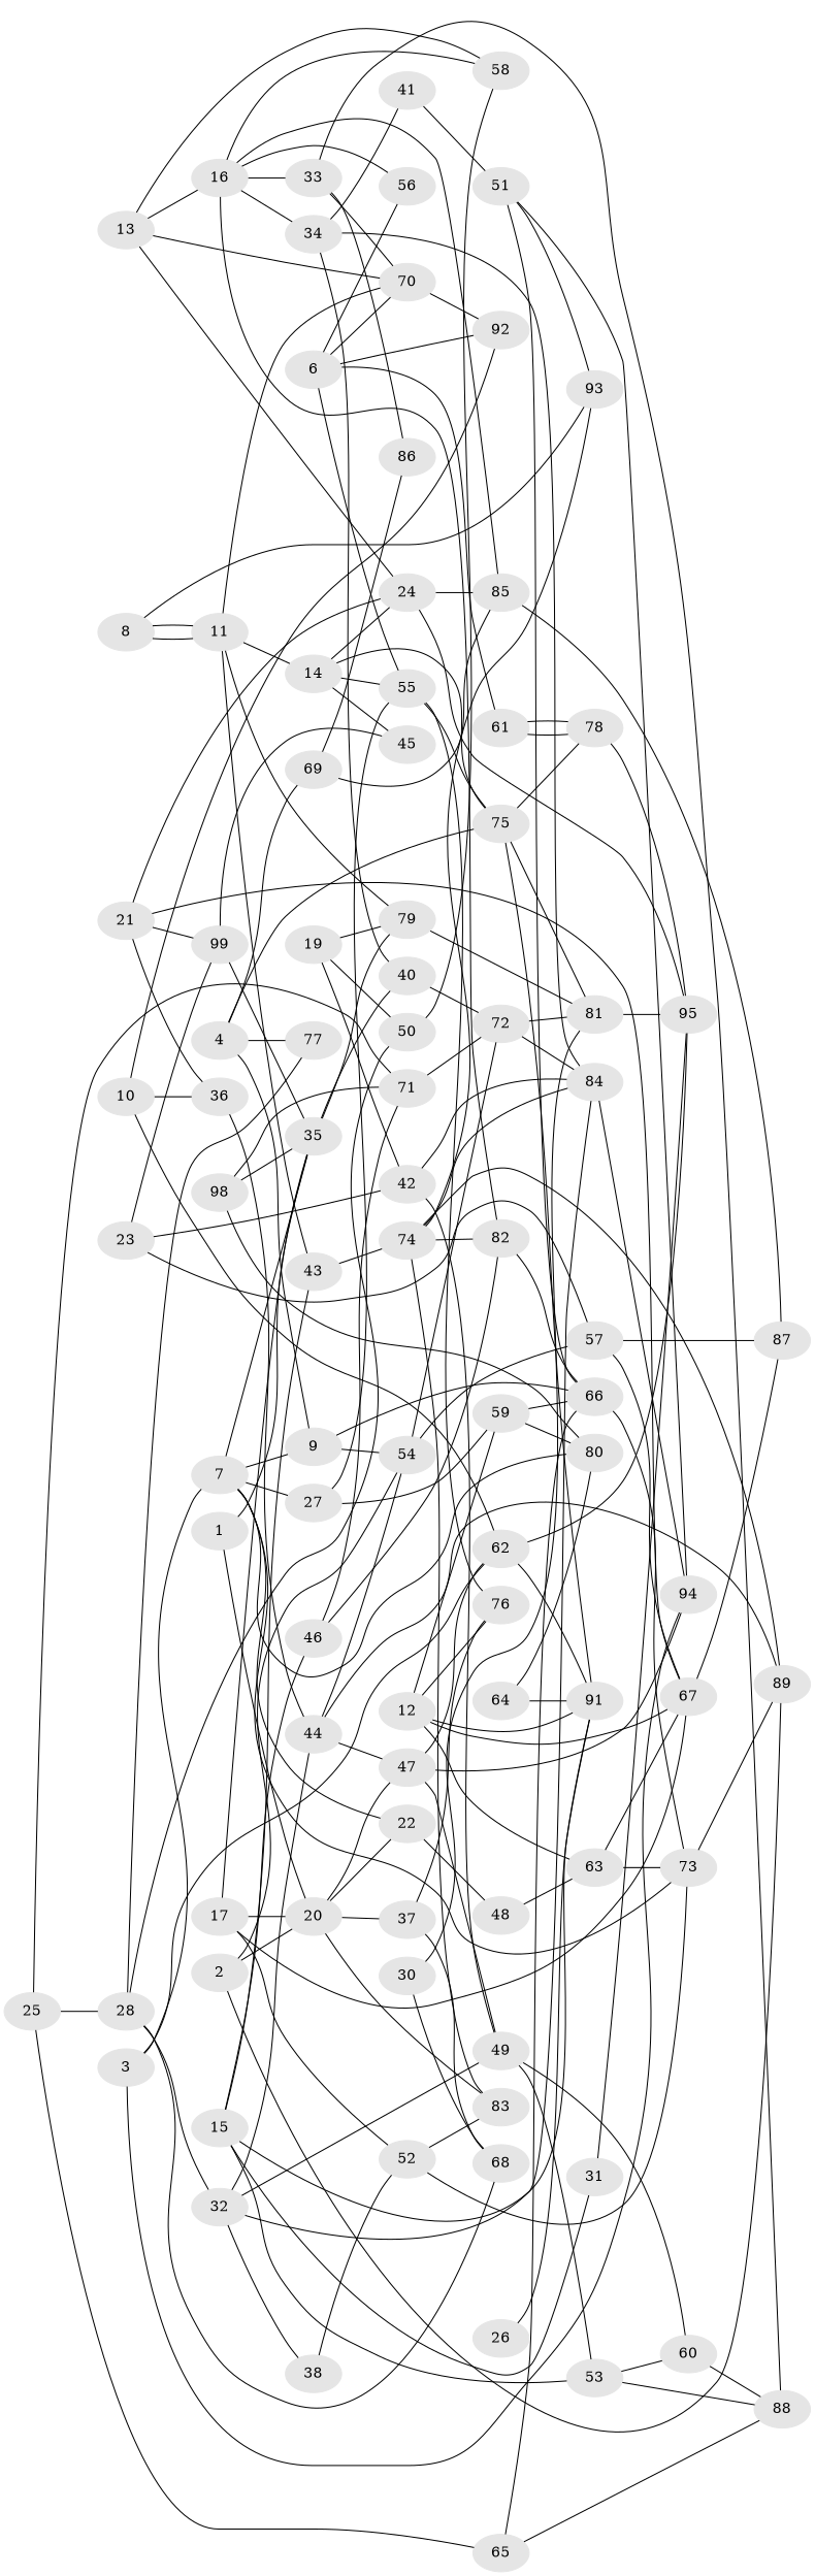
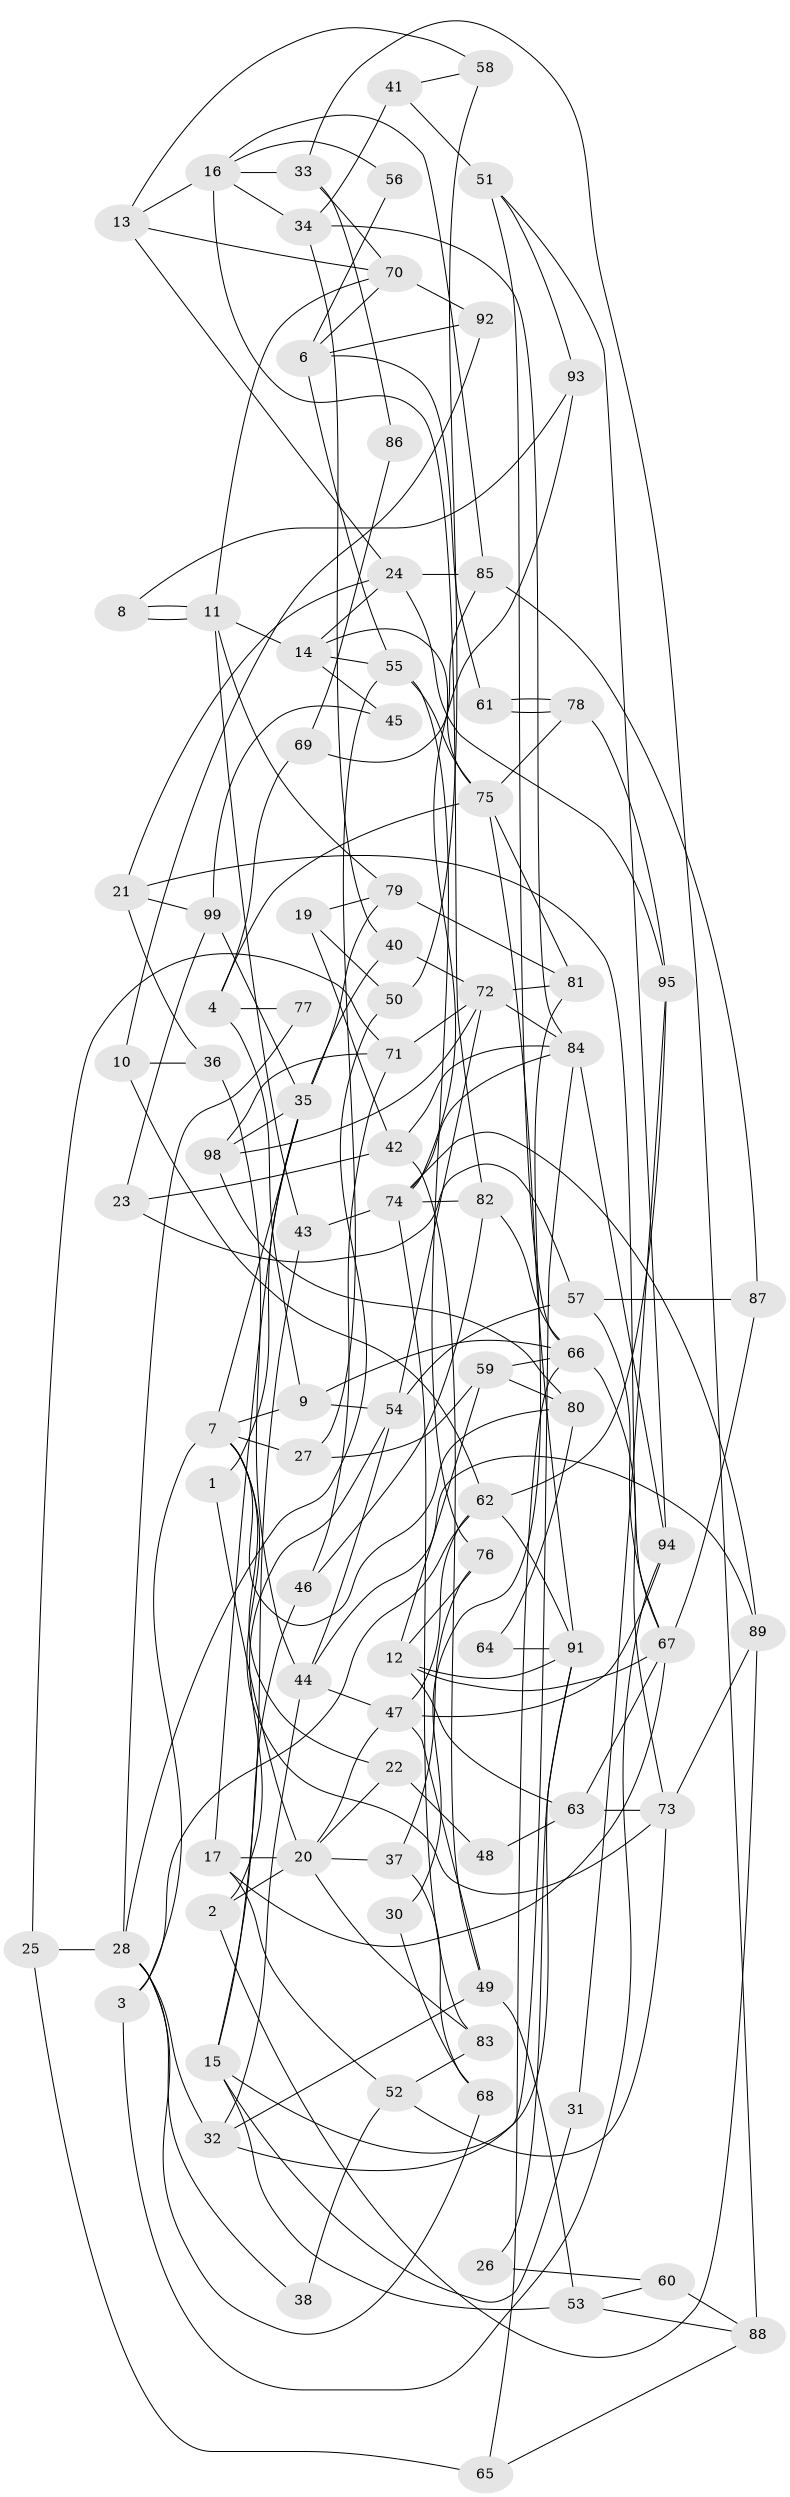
  graph {
    rankdir=LR
    node [color=gray90 style=filled]
    1
    20
    35
    37
    22
    47
    83
    79
    40
    2
    54
    89
    72
    57
    3
    7
    62
    94
    9
    27
    73
    80
    91
    n24 [label=95]
    4
    69
    75
    77
    66
    85
    86
    81
    78
    17
    67
    52
    76
    68
    55
    6
    56
    61
    70
    92
    48
    59
    8
    11
    93
    14
    43
    10
    36
    44
    24
    45
    74
    12
    63
    87
    13
    16
    58
    33
    34
    82
    15
    31
    46
    53
    71
    60
    88
    84
    41
    n76 [label=98]
    19
    42
    50
    49
    21
    n82 [label=99]
    23
    25
    28
    65
    32
    38
    26
    30
    51
    64
    1 -- 20
    1 -- 35
    20 -- 37
    20 -- 22
    20 -- 47
    20 -- 83
    35 -- 79
    35 -- 40
    37 -- 76
    37 -- 68
    22 -- 48
    47 -- 62
    47 -- 94
    47 -- 49
    79 -- 81
    40 -- 72
    2 -- 20
    2 -- 54
    2 -- 89
    54 -- 72
    54 -- 57
    72 -- 81
    72 -- 84
    57 -- 67
    57 -- 87
    3 -- 7
    3 -- 62
    3 -- 94
    7 -- 35
    7 -- 22
    7 -- 9
    7 -- 27
    7 -- 73
    7 -- 80
    62 -- 91
    62 -- n24
    9 -- 54
    9 -- 66
    27 -- 55
    27 -- 59
    73 -- 89
    4 -- 9
    4 -- 69
    4 -- 75
    4 -- 77
    69 -- 85
    69 -- 86
    75 -- 91
    75 -- 81
    75 -- 78
    66 -- 73
    85 -- 87
-   81 -- n24
    78 -- n24
    17 -- 20
    17 -- 35
    17 -- 67
    17 -- 52
    67 -- 87
    52 -- 83
    52 -- 73
    55 -- 75
    55 -- 76
    6 -- 55
    6 -- 56
    6 -- 61
    6 -- 70
    6 -- 92
    61 -- 78
    61 -- 78
    70 -- 92
    48 -- 63
    59 -- 80
    59 -- 66
    8 -- 11
    8 -- 11
    8 -- 93
    11 -- 79
    11 -- 70
    11 -- 14
    11 -- 43
    14 -- 75
    14 -- 55
    14 -- 24
    14 -- 45
    43 -- 74
    10 -- 62
    10 -- 92
    10 -- 36
    36 -- 44
    44 -- 47
    44 -- 54
    44 -- 89
    24 -- n24
    24 -- 85
    74 -- 83
    74 -- 89
    74 -- 93
    74 -- 82
    74 -- 84
    12 -- 91
    12 -- 67
    12 -- 76
    12 -- 59
    12 -- 63
    63 -- 73
    63 -- 67
    13 -- 70
    13 -- 24
    13 -- 16
    13 -- 58
    16 -- 85
    16 -- 56
-   16 -- 58
+   41 -- 58
    16 -- 33
    16 -- 34
    16 -- 82
    33 -- 86
    33 -- 70
    33 -- 88
    34 -- 40
    34 -- 84
    34 -- 41
    82 -- 66
    15 -- 91
    15 -- 43
    15 -- 31
    15 -- 46
    15 -- 53
    31 -- n24
    46 -- 82
    46 -- 71
    53 -- 60
    53 -- 88
    71 -- 72
    60 -- 88
    84 -- 94
    41 -- 51
    n76 -- 35
+   n76 -- 72
    n76 -- 80
    n76 -- 71
    19 -- 79
    19 -- 42
    19 -- 50
    42 -- 84
    42 -- 49
    50 -- 58
    49 -- 53
    21 -- 67
    21 -- 36
    21 -- 24
    21 -- n82
    n82 -- 35
    n82 -- 45
    23 -- 57
    23 -- 42
    23 -- n82
    25 -- 71
    25 -- 28
    25 -- 65
    28 -- 77
    28 -- 68
    28 -- 50
    28 -- 32
-   32 -- 38
+   28 -- 38
    65 -- 66
    65 -- 88
    32 -- 44
    32 -- 84
    32 -- 49
    38 -- 52
    26 -- 91
-   49 -- 60
+   26 -- 60
    30 -- 81
    30 -- 68
    51 -- 94
    51 -- 66
    51 -- 93
    64 -- 80
    64 -- 91
  }
